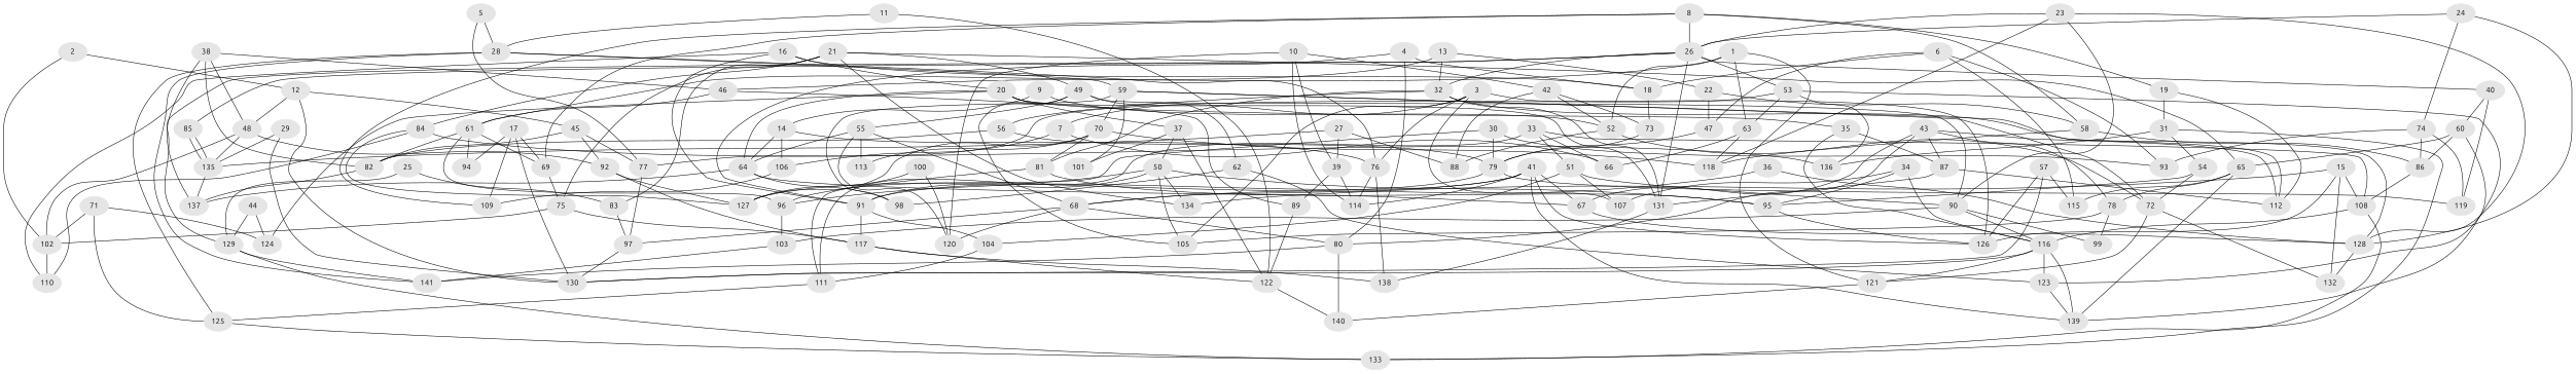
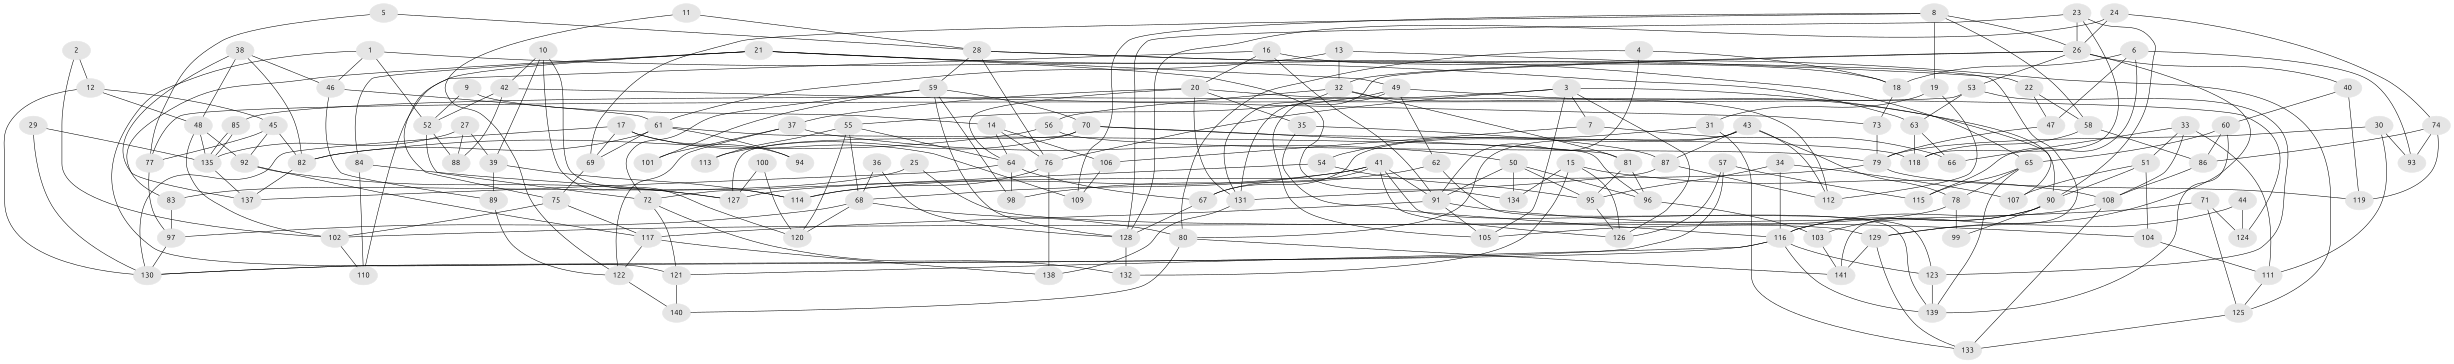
  graph {
    fontname=Ubuntu
    node [color=gray90 fontname=Ubuntu style=filled]
    edge [fontname=Ubuntu]
    1
    46
    52
    63
    121
    61
    89
    88
    72
    66
    118
    140
    2
    12
    102
    45
    48
    130
    110
    3
    7
    76
    85
    105
    107
    126
    106
    114
    138
    135
    4
    18
    80
    91
    73
    141
    104
    117
    5
    28
    77
    59
    125
    97
    6
    47
    93
    115
    79
    109
    8
    19
    26
    58
    69
    31
    112
    32
    131
    129
    40
    53
    86
    75
    9
    14
    64
    10
    39
    42
    120
    11
    122
    82
    92
    13
    22
    56
    81
    94
    96
    137
    67
    98
    15
    108
    132
    134
    133
    116
    16
    20
    35
    37
    124
    17
    54
-   136
    87
    50
    101
    21
    49
    65
    83
    84
    90
    55
    62
    139
    78
    127
    23
    128
    99
    103
    24
    74
    119
    25
    60
    123
    27
    70
    29
    30
    111
    95
    33
    51
    34
    36
    68
    38
    41
    43
    44
    113
    57
    71
    100
    1 -- 46
    1 -- 52
    1 -- 63
    1 -- 121
    46 -- 61
    46 -- 89
    52 -- 88
    52 -- 72
    63 -- 66
    63 -- 118
    121 -- 140
    61 -- 69
    61 -- 82
    61 -- 94
    61 -- 96
    89 -- 122
    72 -- 121
    72 -- 132
    2 -- 12
    2 -- 102
    12 -- 45
    12 -- 48
    12 -- 130
    102 -- 110
    45 -- 77
    45 -- 82
    45 -- 92
    48 -- 102
    48 -- 135
    48 -- 92
    3 -- 7
    3 -- 76
-   26 -- 85
+   3 -- 85
    3 -- 105
    3 -- 107
    3 -- 126
    7 -- 66
    7 -- 106
    76 -- 114
    76 -- 138
    85 -- 135
    85 -- 135
    106 -- 109
    135 -- 137
    4 -- 18
    4 -- 80
    4 -- 91
    18 -- 73
    80 -- 140
    80 -- 141
    91 -- 104
    91 -- 117
    73 -- 79
    104 -- 111
    117 -- 138
    117 -- 122
    5 -- 28
    5 -- 77
    28 -- 76
    28 -- 141
    28 -- 59
    28 -- 125
    77 -- 97
    59 -- 72
    59 -- 98
    59 -- 101
    59 -- 128
    59 -- 70
    125 -- 133
    97 -- 130
    6 -- 18
    6 -- 47
    6 -- 93
    6 -- 115
    47 -- 79
    79 -- 127
    79 -- 119
    8 -- 109
    8 -- 19
    8 -- 26
    8 -- 58
    8 -- 69
    19 -- 31
    19 -- 112
    26 -- 32
    26 -- 131
    26 -- 129
    26 -- 40
    26 -- 53
    58 -- 118
    58 -- 86
    69 -- 75
    31 -- 133
    31 -- 54
-   31 -- 136
    32 -- 112
    32 -- 131
    32 -- 56
    32 -- 81
    131 -- 138
    129 -- 141
    129 -- 133
    40 -- 119
    40 -- 60
    53 -- 63
    53 -- 77
-   53 -- 136
    53 -- 123
    86 -- 108
    75 -- 102
    75 -- 117
    9 -- 52
    9 -- 14
    14 -- 76
    14 -- 106
    14 -- 64
    64 -- 137
    64 -- 67
    64 -- 98
    10 -- 114
    10 -- 39
    10 -- 42
    10 -- 120
    39 -- 89
    39 -- 114
    42 -- 52
    42 -- 88
    42 -- 73
    11 -- 28
    11 -- 122
    122 -- 140
    82 -- 137
    92 -- 117
    92 -- 127
    13 -- 61
    13 -- 32
    13 -- 22
    22 -- 47
    22 -- 58
    56 -- 79
    56 -- 82
    81 -- 96
    81 -- 95
    96 -- 103
    67 -- 128
    15 -- 126
    15 -- 108
    15 -- 132
    15 -- 134
    108 -- 133
    108 -- 116
    116 -- 121
    116 -- 130
    116 -- 139
    116 -- 123
    16 -- 110
    16 -- 18
    16 -- 91
    16 -- 20
    20 -- 131
    20 -- 64
    20 -- 35
    20 -- 37
    20 -- 124
    35 -- 116
    35 -- 87
    37 -- 122
    37 -- 50
    37 -- 101
    17 -- 130
    17 -- 109
    17 -- 69
    17 -- 94
    54 -- 72
    54 -- 95
    87 -- 112
    87 -- 131
-   50 -- 105
+   91 -- 105
    50 -- 91
    50 -- 96
    50 -- 134
    50 -- 95
    21 -- 75
    21 -- 134
    21 -- 49
    21 -- 65
    21 -- 83
    21 -- 84
    49 -- 105
    49 -- 90
    49 -- 55
    49 -- 62
    65 -- 115
    65 -- 139
    65 -- 78
    83 -- 97
    84 -- 110
-   84 -- 136
    84 -- 127
    90 -- 116
    90 -- 99
    90 -- 103
    55 -- 64
    55 -- 120
    55 -- 68
    55 -- 113
    62 -- 98
    62 -- 123
    78 -- 105
    78 -- 99
    23 -- 118
    23 -- 26
    23 -- 90
    23 -- 128
    128 -- 132
    103 -- 141
    24 -- 26
    24 -- 128
    24 -- 74
    74 -- 93
    74 -- 86
    74 -- 119
    25 -- 129
    25 -- 83
    60 -- 86
    60 -- 65
    60 -- 139
    123 -- 139
    27 -- 88
    27 -- 135
    27 -- 39
    70 -- 118
    70 -- 81
    70 -- 127
    70 -- 113
    29 -- 130
    29 -- 135
    30 -- 93
    30 -- 79
    30 -- 111
    111 -- 125
    95 -- 126
    33 -- 66
    33 -- 108
    33 -- 111
    33 -- 51
    51 -- 107
    51 -- 104
    51 -- 90
    34 -- 107
    34 -- 116
    34 -- 95
    36 -- 128
    36 -- 68
    68 -- 80
    68 -- 97
    68 -- 120
    38 -- 46
    38 -- 48
    38 -- 82
    38 -- 137
    41 -- 126
    41 -- 114
    41 -- 91
    41 -- 67
    41 -- 139
    41 -- 68
    43 -- 80
    43 -- 112
    43 -- 67
    43 -- 87
    43 -- 78
    44 -- 129
    44 -- 124
    57 -- 130
    57 -- 126
    57 -- 115
    71 -- 102
    71 -- 125
    71 -- 124
    100 -- 120
    100 -- 127
  }
